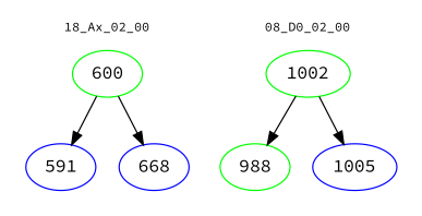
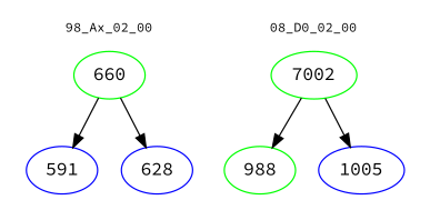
  digraph {
    fontname="Source Code Pro"
    node [color=green fontname="Source Code Pro"]
    edge [color=black fontname="Source Code Pro"]
-   n1 [label=600]
+   n1 [label=660]
    n2 [color=blue label=591]
-   n3 [color=blue label=668]
-   n4 [label=1002]
+   n3 [color=blue label=628]
+   n4 [label=7002]
    n5 [label=988]
    n6 [color=blue label=1005]
    subgraph cluster_1 {
      color=white
      fontsize=10
-     label="18_Ax_02_00"
+     label="98_Ax_02_00"
      n1
      n2
      n3
    }
    subgraph cluster_2 {
      color=white
      fontsize=10
      label="08_D0_02_00"
      n4
      n5
      n6
    }
    n1 -> n2
    n1 -> n3
    n4 -> n5
    n4 -> n6
  }
